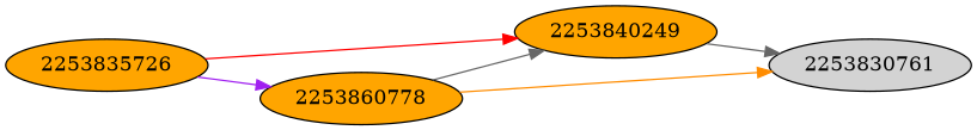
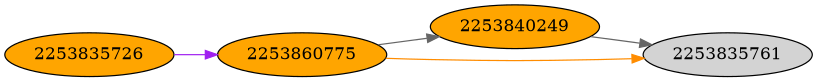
  strict digraph {
    rankdir=LR
    node [fillcolor=orange style=filled]
    edge [color=gray40]
    n1 [label=2253835726]
    2253840249
-   2253860775 [label=2253860778]
-   2253835761 [fillcolor=lightgrey label=2253830761]
-   n1 -> 2253840249 [color=red]
+   2253860775
+   2253835761 [fillcolor=lightgrey]
    n1 -> 2253860775 [color=purple]
    2253840249 -> 2253835761
    2253860775 -> 2253840249
    2253860775 -> 2253835761 [color=darkorange]
  }
